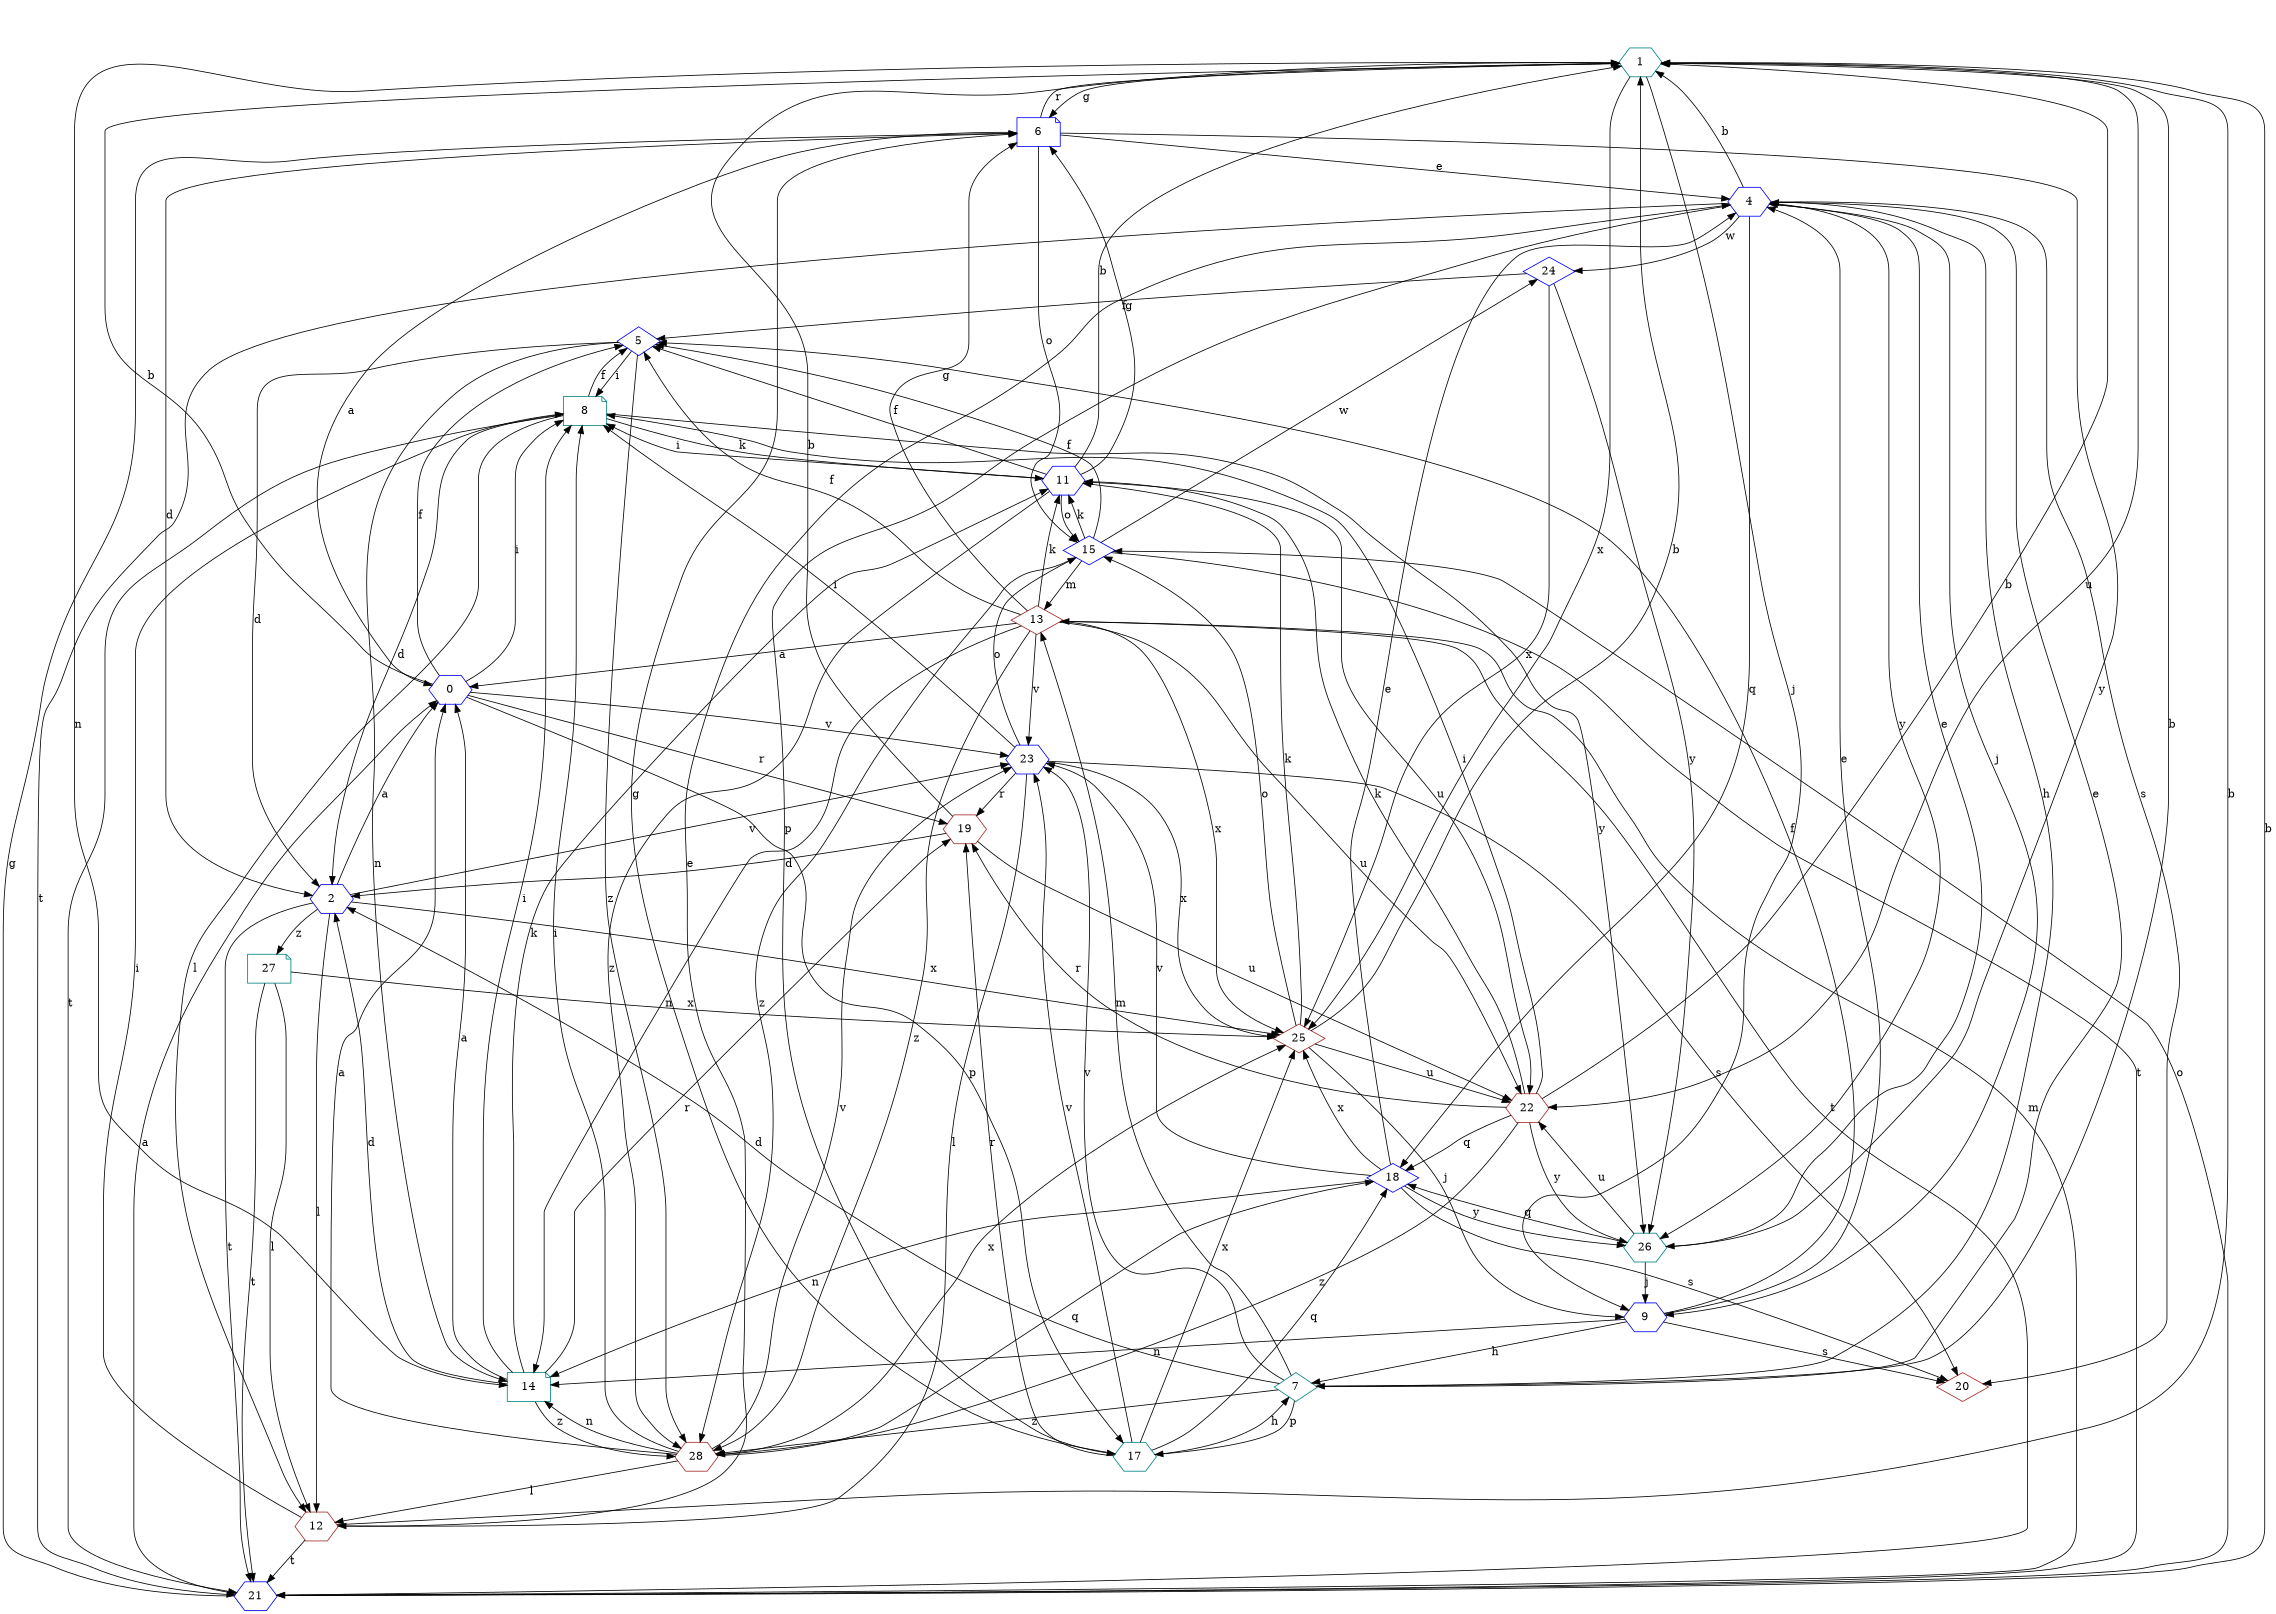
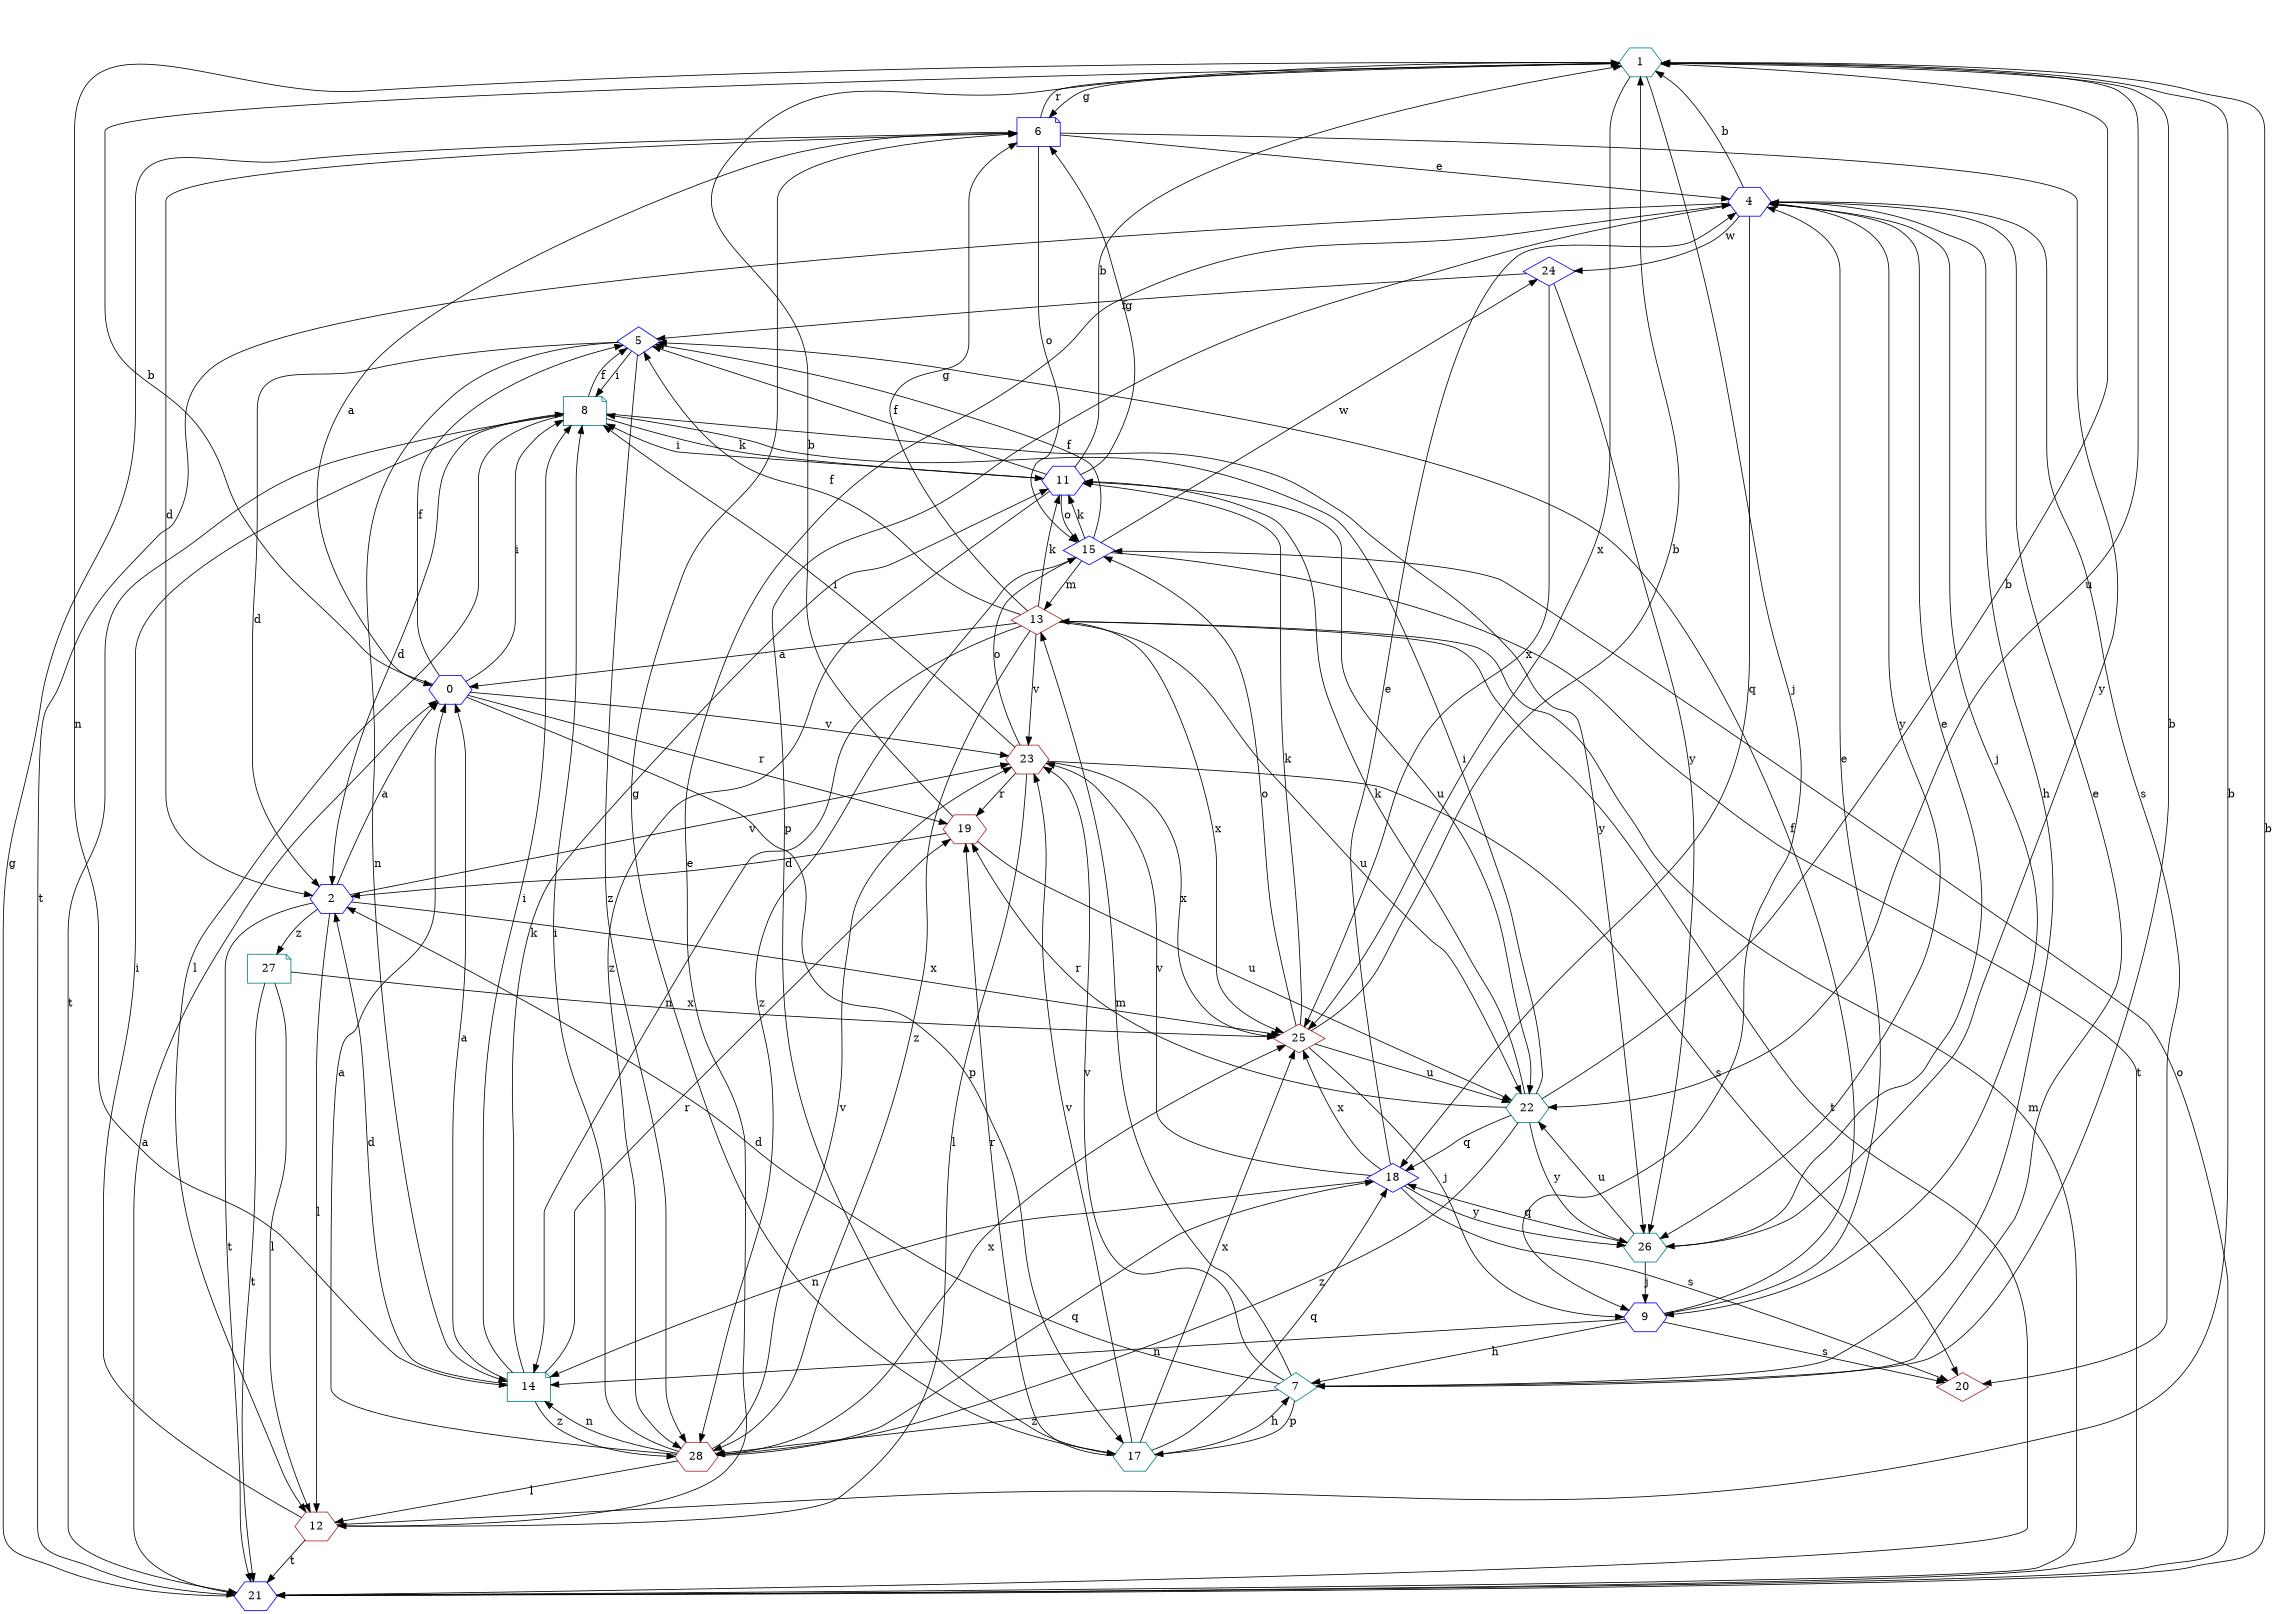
  strict digraph {
    node [color=blue shape=hexagon]
    1 [color=teal]
    0
    5 [shape=diamond]
    8 [color=teal shape=note]
    17 [color=teal]
    19 [color=brown]
-   23
+   23 [color=brown]
    6 [shape=note]
    9
    14 [color=teal shape=note]
-   22 [color=brown]
+   22 [color=teal]
    25 [color=brown shape=diamond]
    2
    28 [color=brown]
    12 [color=brown]
    21
    26 [color=teal]
    11
    7 [color=teal shape=diamond]
    18 [shape=diamond]
    20 [color=brown shape=diamond]
    15 [shape=diamond]
    4
    27 [color=teal shape=note]
    13 [color=brown shape=diamond]
    24 [shape=diamond]
    1 -> 6 [label=g]
    1 -> 9 [label=j]
    1 -> 14 [label=n]
    1 -> 22 [label=u]
    1 -> 25 [label=x]
    0 -> 1 [label=b]
    0 -> 5 [label=f]
    0 -> 8 [label=i]
    0 -> 17 [label=p]
    0 -> 19 [label=r]
    0 -> 23 [label=v]
    5 -> 8 [label=i]
    5 -> 14 [label=n]
    5 -> 2 [label=d]
    5 -> 28 [label=z]
    8 -> 5 [label=f]
    8 -> 2 [label=d]
    8 -> 12 [label=l]
    8 -> 21 [label=t]
    8 -> 26 [label=y]
    8 -> 11 [label=k]
    17 -> 19 [label=r]
    17 -> 23 [label=v]
    17 -> 6 [label=g]
    17 -> 25 [label=x]
    17 -> 7 [label=h]
    17 -> 18 [label=q]
    19 -> 1 [label=b]
    19 -> 22 [label=u]
    19 -> 2 [label=d]
    23 -> 8 [label=i]
    23 -> 19 [label=r]
    23 -> 25 [label=x]
    23 -> 12 [label=l]
    23 -> 20 [label=s]
    23 -> 15 [label=o]
    6 -> 1 [label=r]
    6 -> 0 [label=a]
    6 -> 2 [label=d]
    6 -> 26 [label=y]
    6 -> 15 [label=o]
    6 -> 4 [label=e]
    9 -> 5 [label=f]
    9 -> 14 [label=n]
    9 -> 7 [label=h]
    9 -> 20 [label=s]
    9 -> 4 [label=e]
    14 -> 0 [label=a]
    14 -> 8 [label=i]
    14 -> 19 [label=r]
    14 -> 2 [label=d]
    14 -> 28 [label=z]
    14 -> 11 [label=k]
    22 -> 1 [label=b]
    22 -> 8 [label=i]
    22 -> 19 [label=r]
    22 -> 28 [label=z]
    22 -> 26 [label=y]
    22 -> 11 [label=k]
    22 -> 18 [label=q]
    25 -> 1 [label=b]
    25 -> 9 [label=j]
    25 -> 22 [label=u]
    25 -> 11 [label=k]
    25 -> 15 [label=o]
    2 -> 0 [label=a]
    2 -> 23 [label=v]
    2 -> 25 [label=x]
    2 -> 12 [label=l]
    2 -> 21 [label=t]
    2 -> 27 [label=z]
    28 -> 0 [label=a]
    28 -> 8 [label=i]
    28 -> 23 [label=v]
    28 -> 14 [label=n]
    28 -> 25 [label=x]
    28 -> 12 [label=l]
    28 -> 18 [label=q]
    12 -> 1 [label=b]
    12 -> 8 [label=i]
    12 -> 21 [label=t]
    12 -> 4 [label=e]
    21 -> 1 [label=b]
    21 -> 0 [label=a]
    21 -> 6 [label=g]
    21 -> 15 [label=o]
    21 -> 13 [label=m]
    26 -> 9 [label=j]
    26 -> 22 [label=u]
    26 -> 18 [label=q]
    26 -> 4 [label=e]
    11 -> 1 [label=b]
    11 -> 5 [label=f]
    11 -> 8 [label=i]
    11 -> 6 [label=g]
    11 -> 22 [label=u]
    11 -> 28 [label=z]
    11 -> 15 [label=o]
    7 -> 1 [label=b]
    7 -> 17 [label=p]
    7 -> 23 [label=v]
    7 -> 2 [label=d]
    7 -> 28 [label=z]
    7 -> 4 [label=e]
    7 -> 13 [label=m]
    18 -> 23 [label=v]
    18 -> 14 [label=n]
    18 -> 25 [label=x]
    18 -> 26 [label=y]
    18 -> 20 [label=s]
    18 -> 4 [label=e]
    15 -> 5 [label=f]
    15 -> 28 [label=z]
    15 -> 21 [label=t]
    15 -> 11 [label=k]
    15 -> 13 [label=m]
    15 -> 24 [label=w]
    4 -> 1 [label=b]
    4 -> 17 [label=p]
    4 -> 9 [label=j]
    4 -> 21 [label=t]
    4 -> 26 [label=y]
    4 -> 7 [label=h]
    4 -> 18 [label=q]
    4 -> 20 [label=s]
    4 -> 24 [label=w]
    27 -> 25 [label=x]
    27 -> 12 [label=l]
    27 -> 21 [label=t]
    13 -> 0 [label=a]
    13 -> 5 [label=f]
    13 -> 23 [label=v]
    13 -> 6 [label=g]
    13 -> 14 [label=n]
    13 -> 22 [label=u]
    13 -> 25 [label=x]
    13 -> 28 [label=z]
    13 -> 21 [label=t]
    13 -> 11 [label=k]
    24 -> 5 [label=f]
    24 -> 25 [label=x]
    24 -> 26 [label=y]
  }
